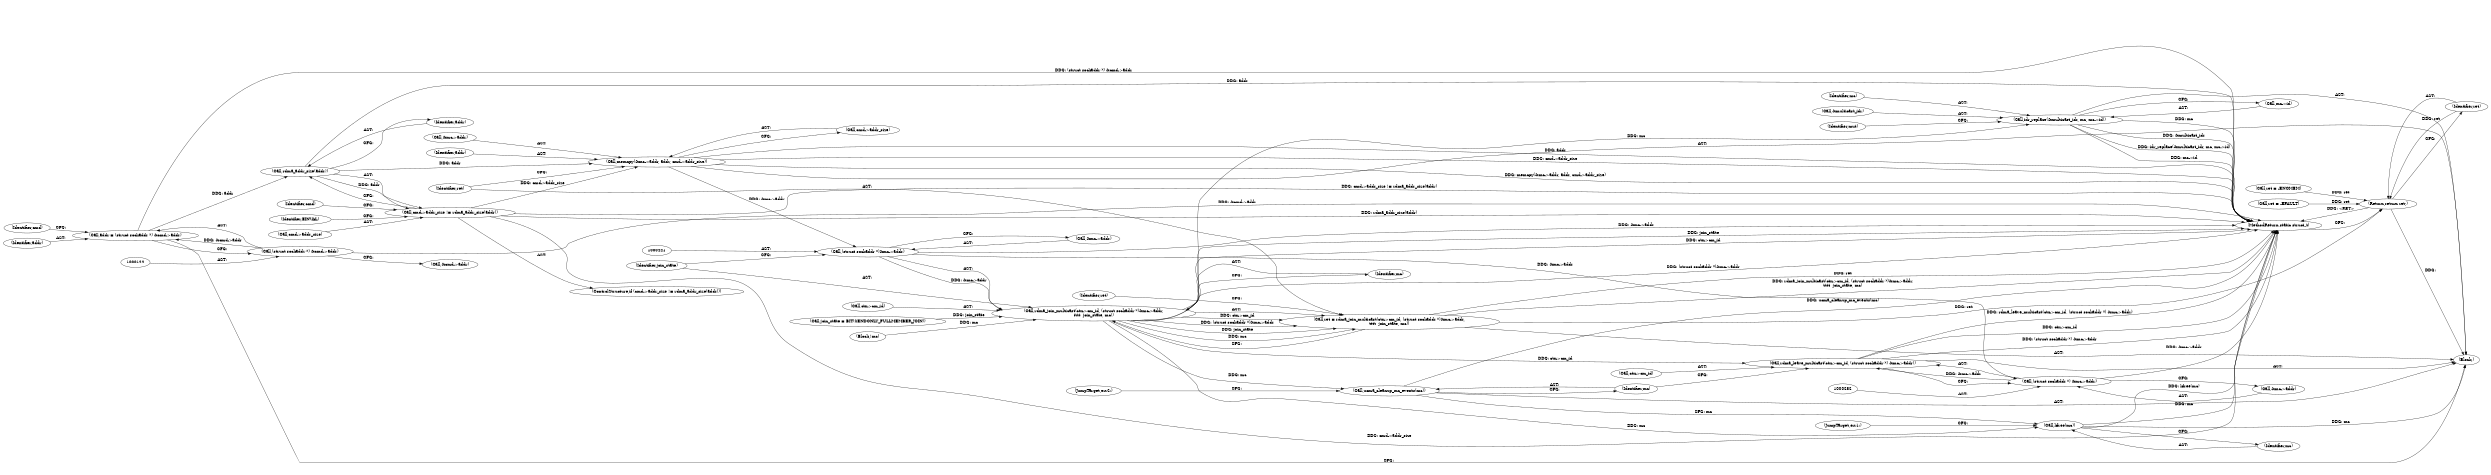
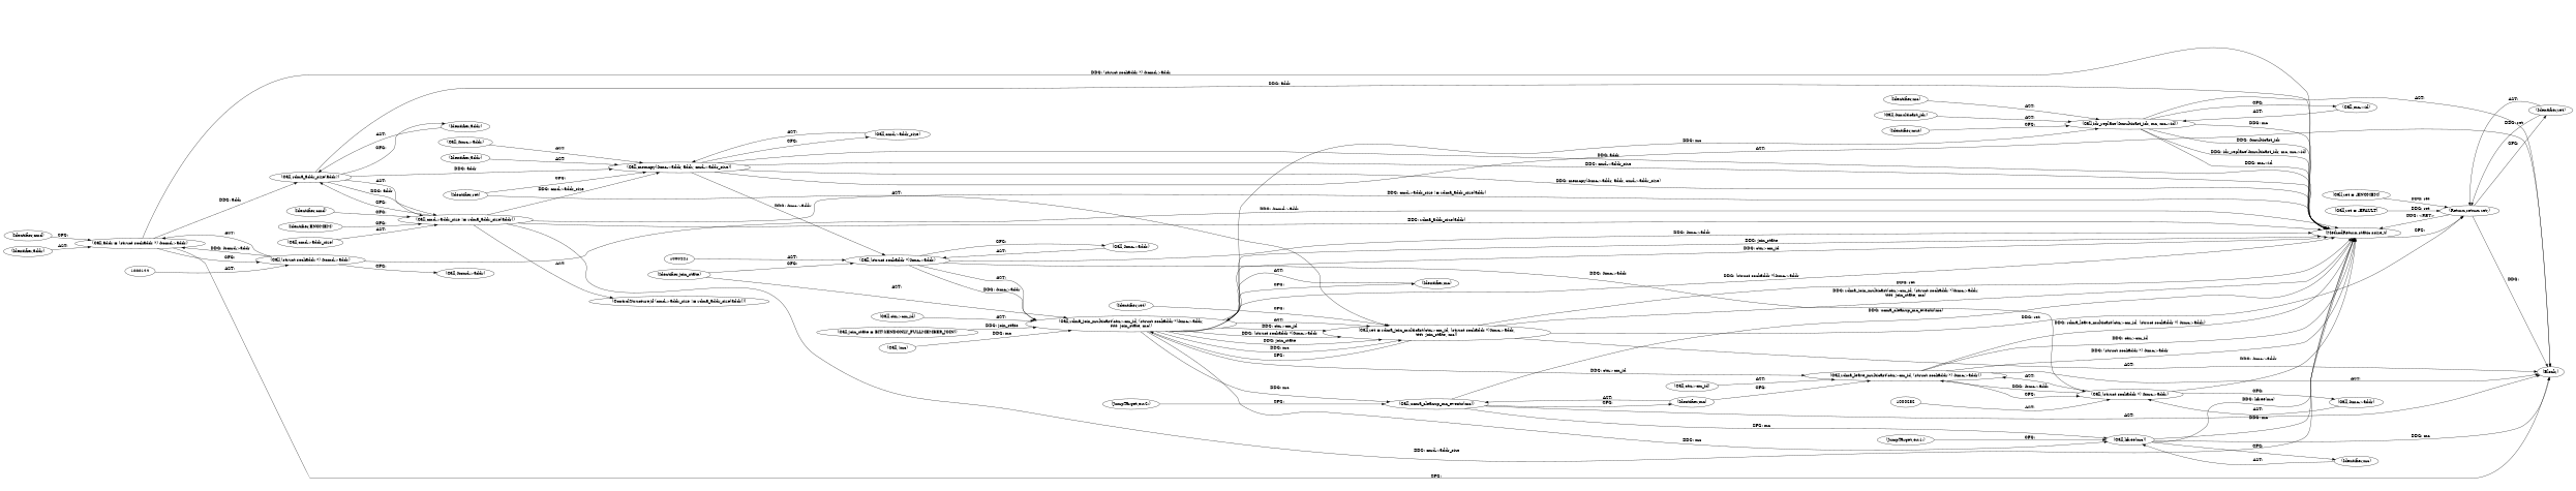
  digraph {
    rankdir=LR
    n1 [label="(Call,rdma_addr_size(addr))"]
    n2 [label="(Call,cmd->addr_size != rdma_addr_size(addr))"]
    n3 [label="(Call,memcpy(&mc->addr, addr, cmd->addr_size))"]
-   n4 [label="(MethodReturn,static struct_t)"]
+   n4 [label="(MethodReturn,static ssize_t)"]
    n5 [label="(Identifier,addr)"]
    n6 [label="(ControlStructure,if (cmd->addr_size != rdma_addr_size(addr)))"]
    n7 [label="(Block,)"]
    n8 [label="(Call,(struct sockaddr *)&mc->addr)"]
    n9 [label="(Call,cmd->addr_size)"]
    n10 [label="(Return,return ret;)"]
    n11 [label="(Call,addr = (struct sockaddr *) &cmd->addr)"]
    n12 [label="(Call,(struct sockaddr *) &cmd->addr)"]
    n13 [label="(Call,&cmd->addr)"]
    n14 [label="(Call,rdma_join_multicast(ctx->cm_id, (struct sockaddr *)&mc->addr,\n\t\t\t\t  join_state, mc))"]
    n15 [label="(Call,(struct sockaddr *) &mc->addr)"]
    n16 [label="(Call,&mc->addr)"]
    n17 [label="(Call,ret = rdma_join_multicast(ctx->cm_id, (struct sockaddr *)&mc->addr,\n\t\t\t\t  join_state, mc))"]
    n18 [label="(Call,idr_replace(&multicast_idr, mc, mc->id))"]
    n19 [label="(Call,rdma_leave_multicast(ctx->cm_id, (struct sockaddr *) &mc->addr))"]
    n20 [label="(Call,ucma_cleanup_mc_events(mc))"]
    n21 [label="(Call,kfree(mc))"]
    n22 [label="(Identifier,mc)"]
    n23 [label="(Call,&mc->addr)"]
    n24 [label="(Call,mc->id)"]
    n25 [label="(Identifier,mc)"]
    n26 [label="(Identifier,mc)"]
    n27 [label="(Identifier,ret)"]
    n28 [label="(Call,ctx->cm_id)"]
    n29 [label="(Call,ret = -ENOMEM)"]
    n30 [label="(Call,&multicast_idr)"]
    n31 [label="(Identifier,cmd)"]
    n32 [label="(Identifier,ret)"]
    n33 [label="(Call,ret = -EFAULT)"]
    n34 [label="(Call,&mc->addr)"]
    n35 [label="(Identifier,cmd)"]
    n36 [label="(Identifier,addr)"]
    n37 [label="(Identifier,addr)"]
-   n38 [label="(Identifier,EINVAL)"]
+   n38 [label="(Identifier,ENOMEM)"]
    n39 [label="(JumpTarget,err1:)"]
    n40 [label="(JumpTarget,err2:)"]
    n41 [label="(Call,cmd->addr_size)"]
    n42 [label="(Call,ctx->cm_id)"]
    n43 [label="(Identifier,ret)"]
    n44 [label="(Identifier,mut)"]
    n45 [label="(Call,join_state = BIT(SENDONLY_FULLMEMBER_JOIN))"]
    n46 [label="(Identifier,join_state)"]
    n47 [label="(Identifier,mc)"]
-   n48 [label="(Block,!mc)"]
+   n48 [label="(Call,!mc)"]
    1000122
    1000221
    1000282
    n1 -> n2 [label="AST: "]
    n1 -> n2 [label="DDG: addr"]
    n1 -> n3 [label="DDG: addr"]
    n1 -> n4 [label="DDG: addr"]
    n1 -> n5 [label="CFG: "]
    n2 -> n1 [label="CFG: "]
    n2 -> n3 [label="DDG: cmd->addr_size"]
    n2 -> n4 [label="DDG: rdma_addr_size(addr)"]
    n2 -> n4 [label="DDG: cmd->addr_size"]
    n2 -> n4 [label="DDG: cmd->addr_size != rdma_addr_size(addr)"]
    n2 -> n6 [label="AST: "]
    n3 -> n4 [label="DDG: addr"]
    n3 -> n4 [label="DDG: cmd->addr_size"]
    n3 -> n4 [label="DDG: memcpy(&mc->addr, addr, cmd->addr_size)"]
    n3 -> n7 [label="AST: "]
    n3 -> n8 [label="DDG: &mc->addr"]
    n3 -> n9 [label="CFG: "]
    n4 -> n10 [label="CFG: "]
    n5 -> n1 [label="AST: "]
    n8 -> n4 [label="DDG: &mc->addr"]
    n8 -> n14 [label="AST: "]
    n8 -> n14 [label="DDG: &mc->addr"]
    n8 -> n15 [label="DDG: &mc->addr"]
    n8 -> n16 [label="CFG: "]
    n9 -> n3 [label="AST: "]
    n10 -> n4 [label="DDG: <RET>"]
    n10 -> n7 [label="DDG: "]
    n10 -> n27 [label="CFG: "]
    n11 -> n1 [label="DDG: addr"]
    n11 -> n4 [label="DDG: (struct sockaddr *) &cmd->addr"]
    n11 -> n7 [label="CFG: "]
    n11 -> n12 [label="CFG: "]
    n12 -> n4 [label="DDG: &cmd->addr"]
    n12 -> n11 [label="AST: "]
    n12 -> n11 [label="DDG: &cmd->addr"]
    n12 -> n13 [label="CFG: "]
    n14 -> n4 [label="DDG: join_state"]
    n14 -> n4 [label="DDG: ctx->cm_id"]
    n14 -> n4 [label="DDG: (struct sockaddr *)&mc->addr"]
    n14 -> n17 [label="AST: "]
    n14 -> n17 [label="DDG: ctx->cm_id"]
    n14 -> n17 [label="DDG: (struct sockaddr *)&mc->addr"]
    n14 -> n17 [label="DDG: join_state"]
    n14 -> n17 [label="DDG: mc"]
    n14 -> n18 [label="DDG: mc"]
    n14 -> n19 [label="DDG: ctx->cm_id"]
    n14 -> n20 [label="DDG: mc"]
    n14 -> n21 [label="DDG: mc"]
    n14 -> n22 [label="CFG: "]
    n15 -> n4 [label="DDG: &mc->addr"]
    n15 -> n19 [label="AST: "]
    n15 -> n19 [label="DDG: &mc->addr"]
    n15 -> n23 [label="CFG: "]
    n16 -> n8 [label="AST: "]
    n17 -> n4 [label="DDG: rdma_join_multicast(ctx->cm_id, (struct sockaddr *)&mc->addr,\n\t\t\t\t  join_state, mc)"]
    n17 -> n4 [label="DDG: ret"]
    n17 -> n7 [label="AST: "]
    n17 -> n10 [label="DDG: ret"]
    n17 -> n14 [label="CFG: "]
    n18 -> n4 [label="DDG: mc"]
    n18 -> n4 [label="DDG: &multicast_idr"]
    n18 -> n4 [label="DDG: idr_replace(&multicast_idr, mc, mc->id)"]
    n18 -> n4 [label="DDG: mc->id"]
    n18 -> n7 [label="AST: "]
    n18 -> n24 [label="CFG: "]
    n19 -> n4 [label="DDG: ctx->cm_id"]
    n19 -> n4 [label="DDG: (struct sockaddr *) &mc->addr"]
    n19 -> n4 [label="DDG: rdma_leave_multicast(ctx->cm_id, (struct sockaddr *) &mc->addr)"]
    n19 -> n7 [label="AST: "]
    n19 -> n15 [label="CFG: "]
    n20 -> n4 [label="DDG: ucma_cleanup_mc_events(mc)"]
    n20 -> n7 [label="AST: "]
    n20 -> n21 [label="CFG: mc"]
    n20 -> n25 [label="CFG: "]
    n21 -> n4 [label="DDG: kfree(mc)"]
    n21 -> n4 [label="DDG: mc"]
    n21 -> n7 [label="DDG: mc"]
    n21 -> n26 [label="CFG: "]
    n22 -> n14 [label="AST: "]
    n23 -> n15 [label="AST: "]
    n24 -> n18 [label="AST: "]
    n25 -> n19 [label="CFG: "]
    n25 -> n20 [label="AST: "]
    n26 -> n21 [label="AST: "]
    n27 -> n10 [label="AST: "]
    n27 -> n10 [label="DDG: ret"]
    n28 -> n19 [label="AST: "]
    n29 -> n10 [label="DDG: ret"]
    n30 -> n18 [label="AST: "]
    n31 -> n11 [label="CFG: "]
    n32 -> n3 [label="CFG: "]
    n32 -> n17 [label="AST: "]
    n33 -> n10 [label="DDG: ret"]
    n34 -> n3 [label="AST: "]
    n35 -> n2 [label="CFG: "]
    n36 -> n3 [label="AST: "]
    n37 -> n11 [label="AST: "]
    n38 -> n2 [label="CFG: "]
    n39 -> n21 [label="CFG: "]
    n40 -> n20 [label="CFG: "]
    n41 -> n2 [label="AST: "]
    n42 -> n14 [label="AST: "]
    n43 -> n17 [label="CFG: "]
    n44 -> n18 [label="CFG: "]
    n45 -> n14 [label="DDG: join_state"]
    n46 -> n8 [label="CFG: "]
    n46 -> n14 [label="AST: "]
    n47 -> n18 [label="AST: "]
    n48 -> n14 [label="DDG: mc"]
    1000122 -> n12 [label="AST: "]
    1000221 -> n8 [label="AST: "]
    1000282 -> n15 [label="AST: "]
  }
